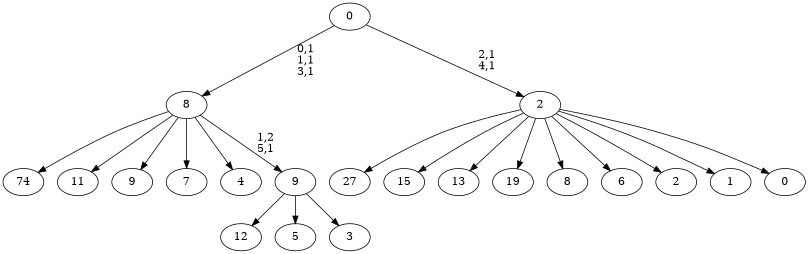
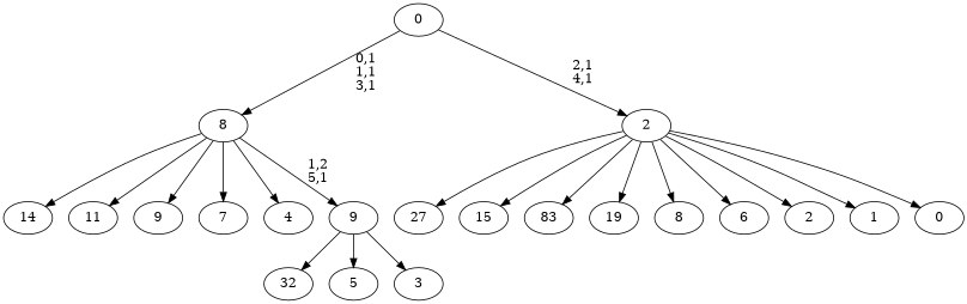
  digraph {
    n1 [label=27]
    n2 [label=15]
-   n3 [label=74]
-   n4 [label=13]
-   n5 [label=12]
+   n3 [label=14]
+   n4 [label=83]
+   n5 [label=32]
    n6 [label=11]
    n7 [label=19]
    n8 [label=9]
    n9 [label=8]
    n10 [label=7]
    n11 [label=6]
    n12 [label=5]
    n13 [label=4]
    n14 [label=3]
    9
    8
    n17 [label=2]
    n18 [label=1]
    n19 [label=0]
    2
    0
    9 -> n5
    9 -> n12
    9 -> n14
    8 -> n3
    8 -> n6
    8 -> n8
    8 -> n10
    8 -> n13
    8 -> 9 [label="1,2\n5,1"]
    2 -> n1
    2 -> n2
    2 -> n4
    2 -> n7
    2 -> n9
    2 -> n11
    2 -> n17
    2 -> n18
    2 -> n19
    0 -> 8 [label="0,1\n1,1\n3,1"]
    0 -> 2 [label="2,1\n4,1"]
  }
